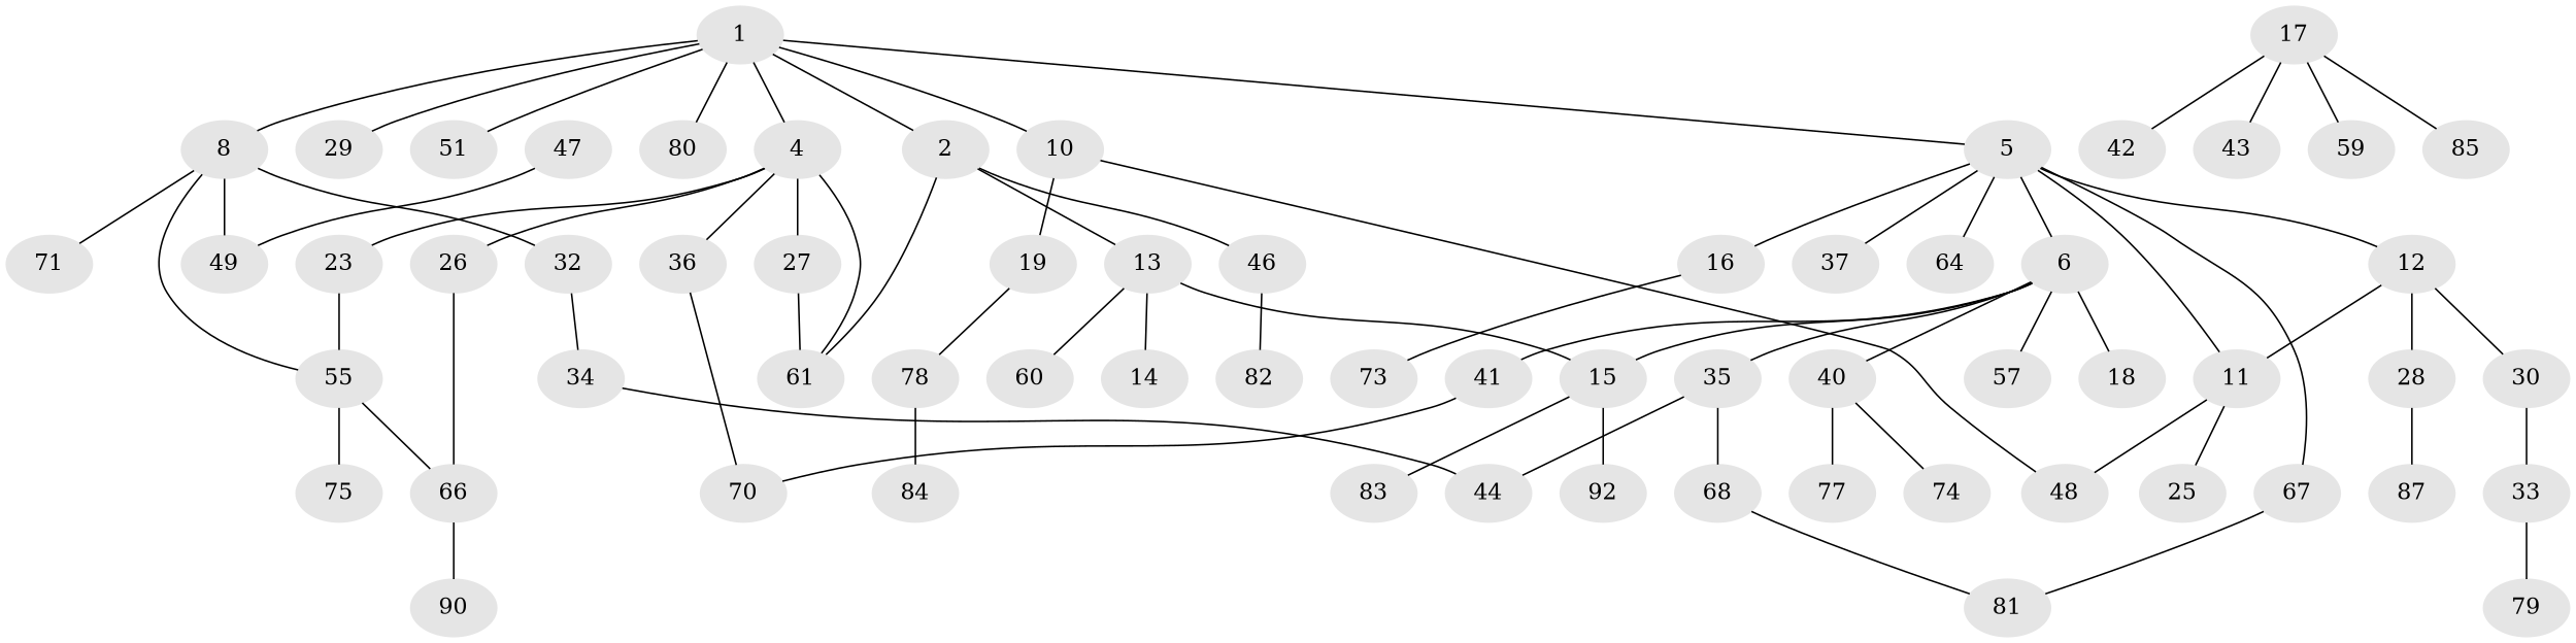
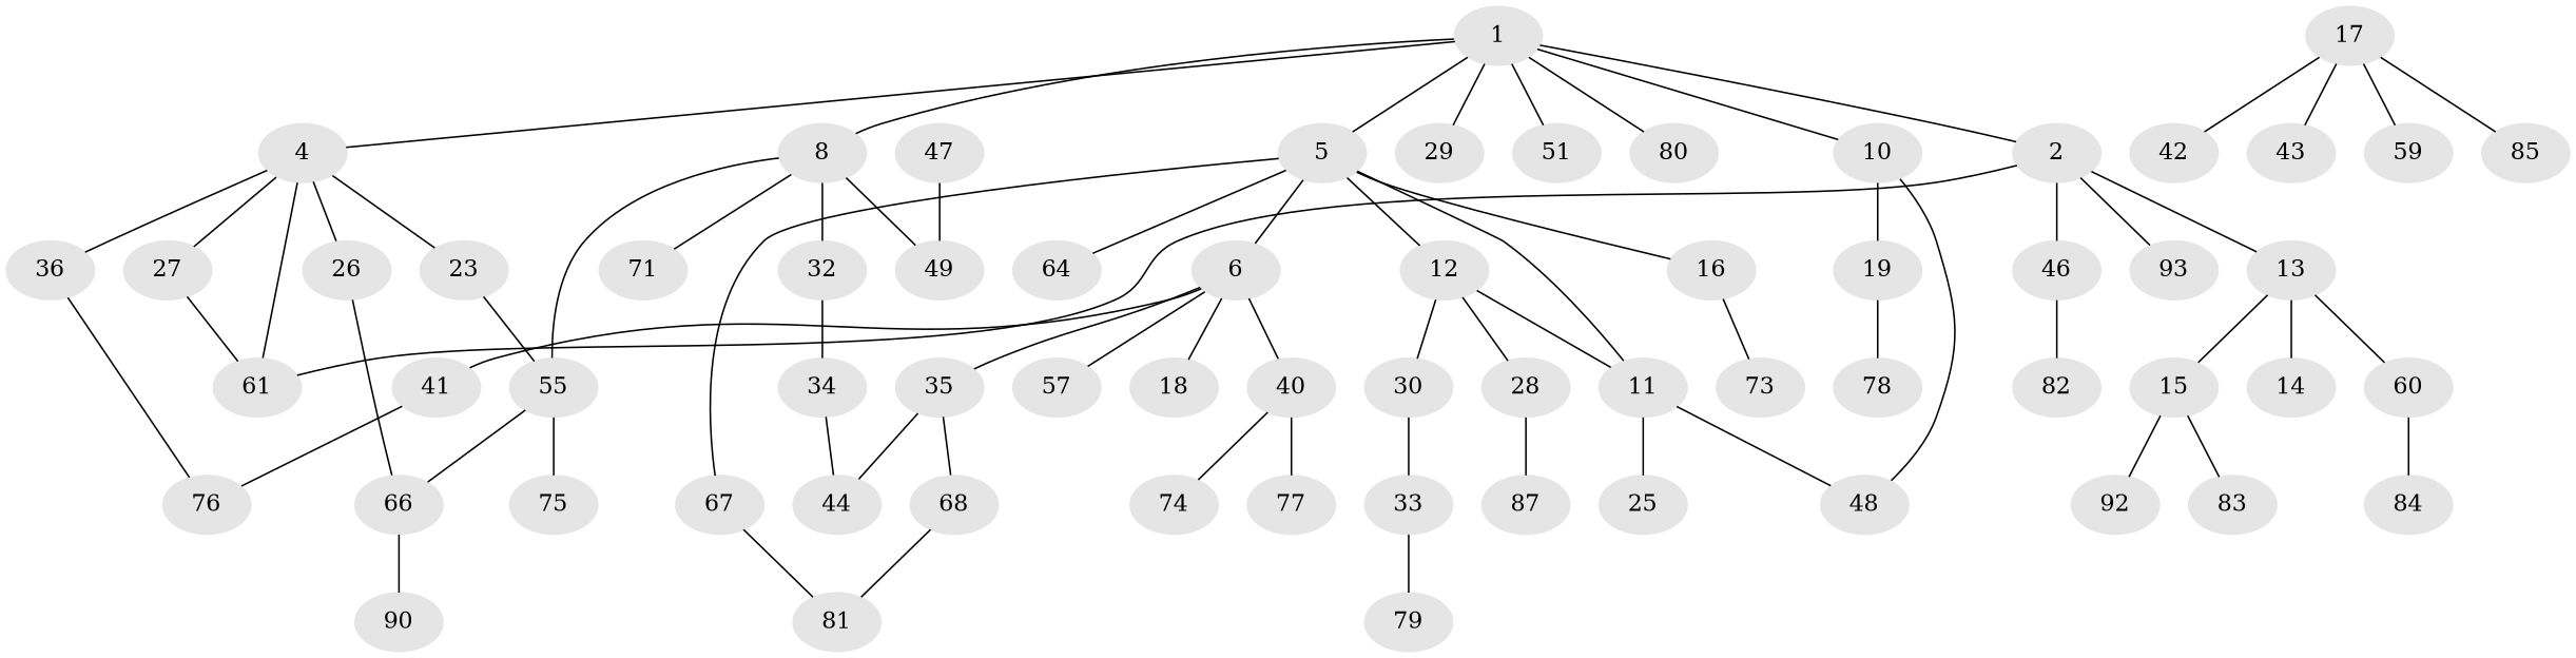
  graph {
    node [color=gray90 style=filled]
    1 [super="+3"]
    2 [super="+39"]
    4 [super="+7"]
    5 [super="+9"]
    8 [super="+24"]
    10 [super="+62"]
    29 [super="+58"]
    51
    80
    13 [super="+91"]
    46 [super="+54"]
    61 [super="+96"]
+   93
    23
    26
    27
    36 [super="+97"]
    6 [super="+21"]
    11 [super="+45"]
    12 [super="+22"]
    16 [super="+53"]
-   37 [super="+48"]
    64 [super="+70"]
    67
    32 [super="+56"]
    49
    55 [super="+63"]
    71
    19 [super="+65"]
    n30 [label=48 super="+52"]
    15 [super="+50"]
    14 [super="+20"]
    60
    82
    66 [super="+86"]
-   76 [super="+89" label=70]
+   76 [super="+89"]
    18
    35 [super="+88"]
    40 [super="+72"]
    41
    57
    25
    28
    30
    73
    81
    83
    92
    44 [super="+69"]
    68
    74
    77
    34 [super="+94"]
    75
    78
    87
    33
    47 [super="+95"]
    90
    17 [super="+31"]
    42
    43
    59
    85
    84
    79
    1 -- 2
    1 -- 4
    1 -- 5
    1 -- 8
    1 -- 10
    1 -- 29
    1 -- 51
    1 -- 80
    2 -- 13
    2 -- 46
    2 -- 61
+   2 -- 93
    4 -- 61
    4 -- 23
    4 -- 26
    4 -- 27
    4 -- 36
    5 -- 6
    5 -- 11
    5 -- 12
    5 -- 16
-   5 -- 37
    5 -- 64
    5 -- 67
    8 -- 32
    8 -- 49
    8 -- 55
    8 -- 71
    10 -- 19
    10 -- n30
    13 -- 15
    13 -- 14
    13 -- 60
    46 -- 82
    23 -- 55
    26 -- 66
    27 -- 61
    36 -- 76
-   6 -- 15
    6 -- 18
    6 -- 35
    6 -- 40
    6 -- 41
    6 -- 57
    11 -- n30
    11 -- 25
    12 -- 11
    12 -- 28
    12 -- 30
    16 -- 73
    67 -- 81
    32 -- 34
    55 -- 66
    55 -- 75
    19 -- 78
    15 -- 83
    15 -- 92
    66 -- 90
    35 -- 44
    35 -- 68
    40 -- 74
    40 -- 77
    41 -- 76
    28 -- 87
    30 -- 33
    68 -- 81
    34 -- 44
-   78 -- 84
+   60 -- 84
    33 -- 79
    47 -- 49
    17 -- 42
    17 -- 43
    17 -- 59
    17 -- 85
  }
